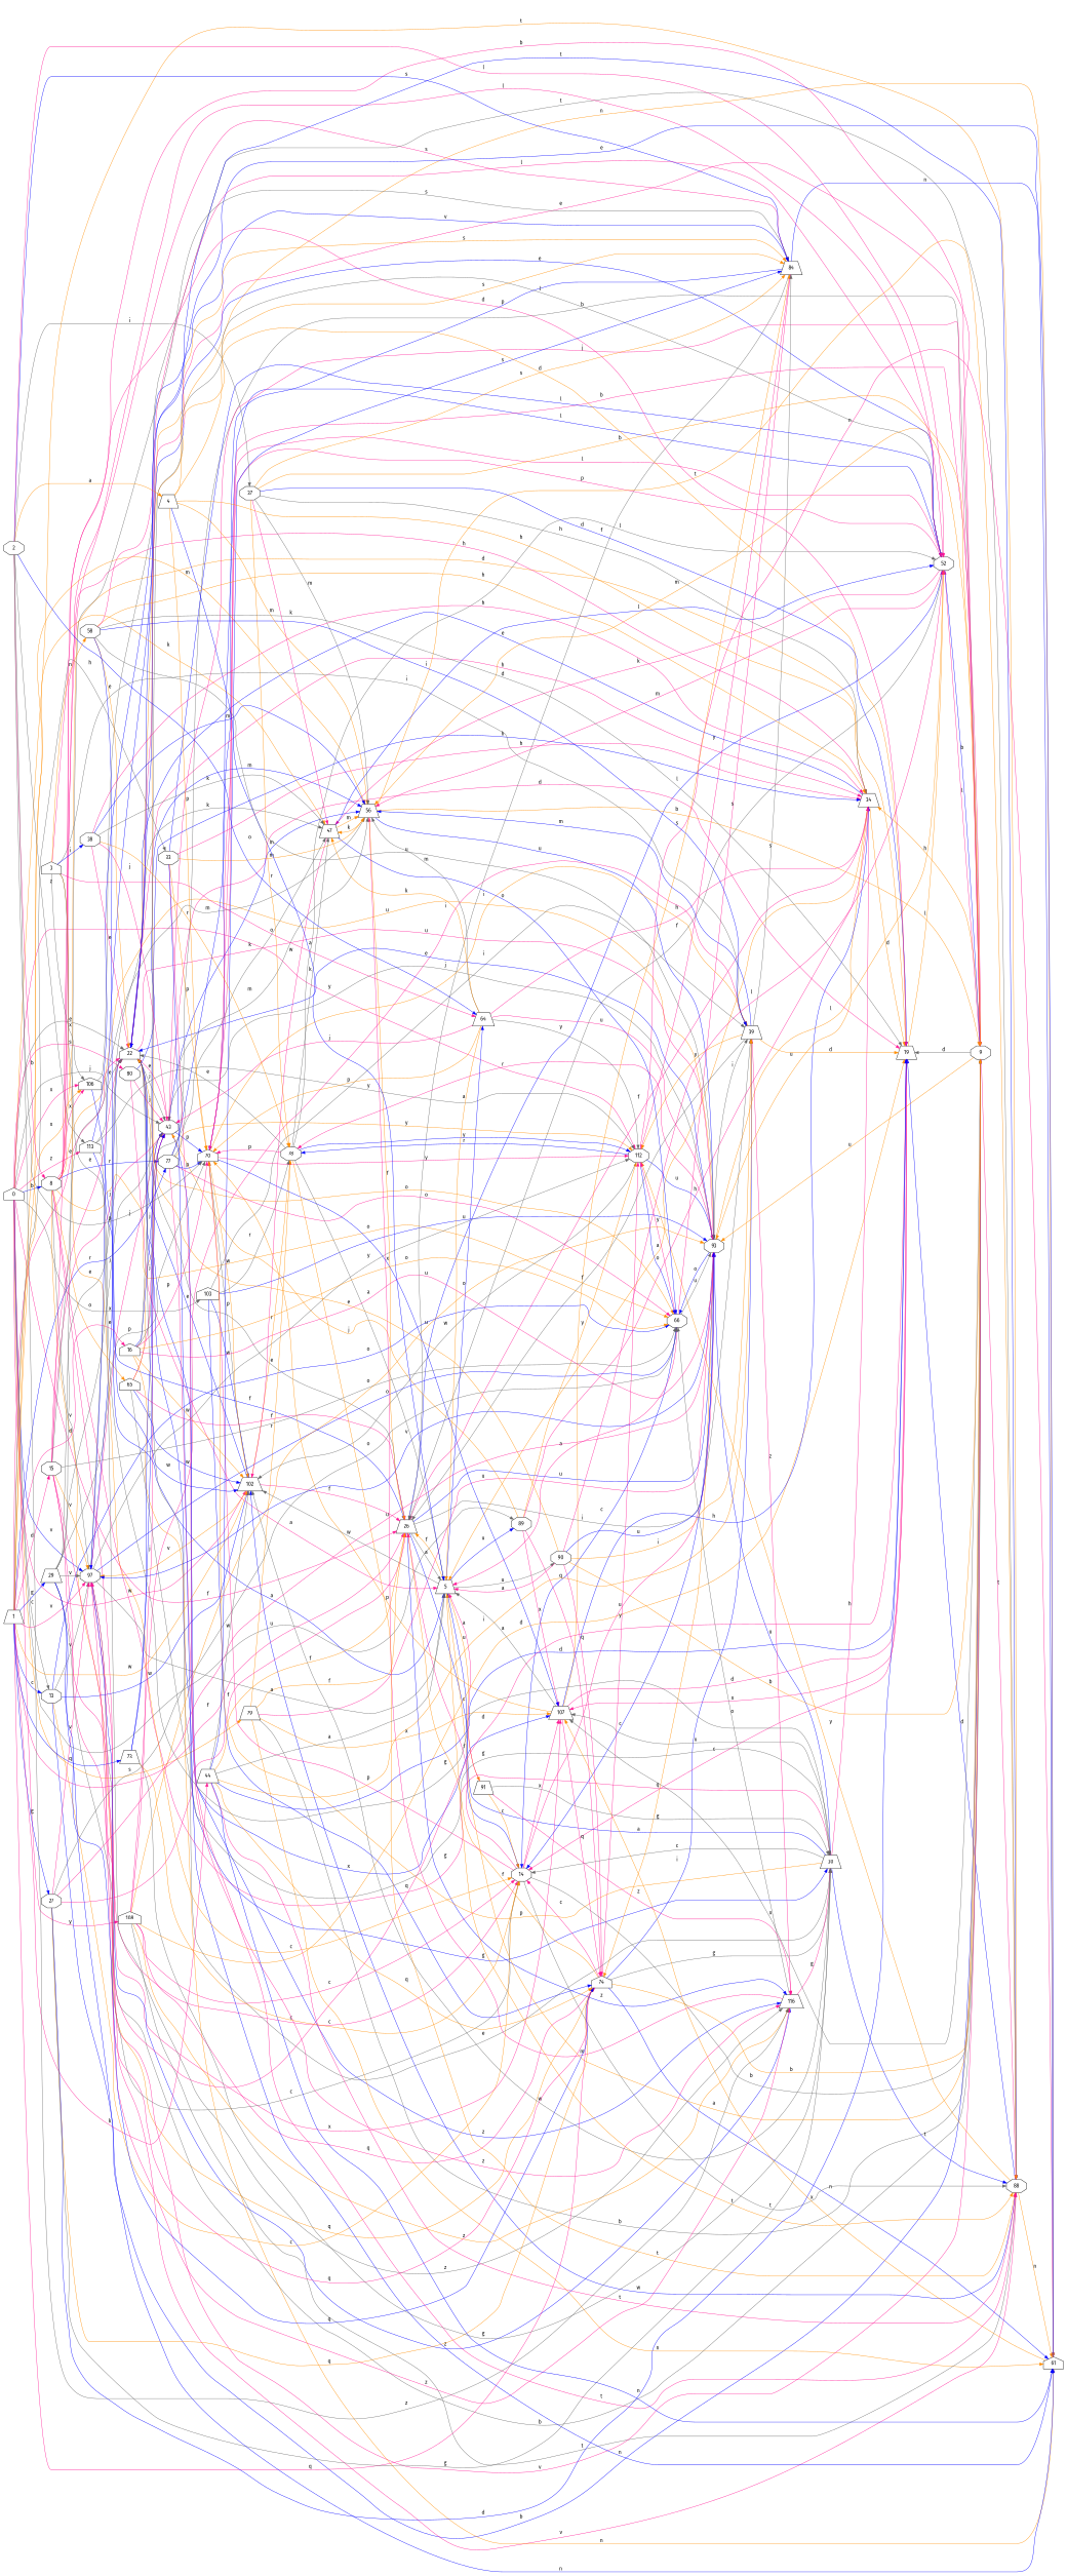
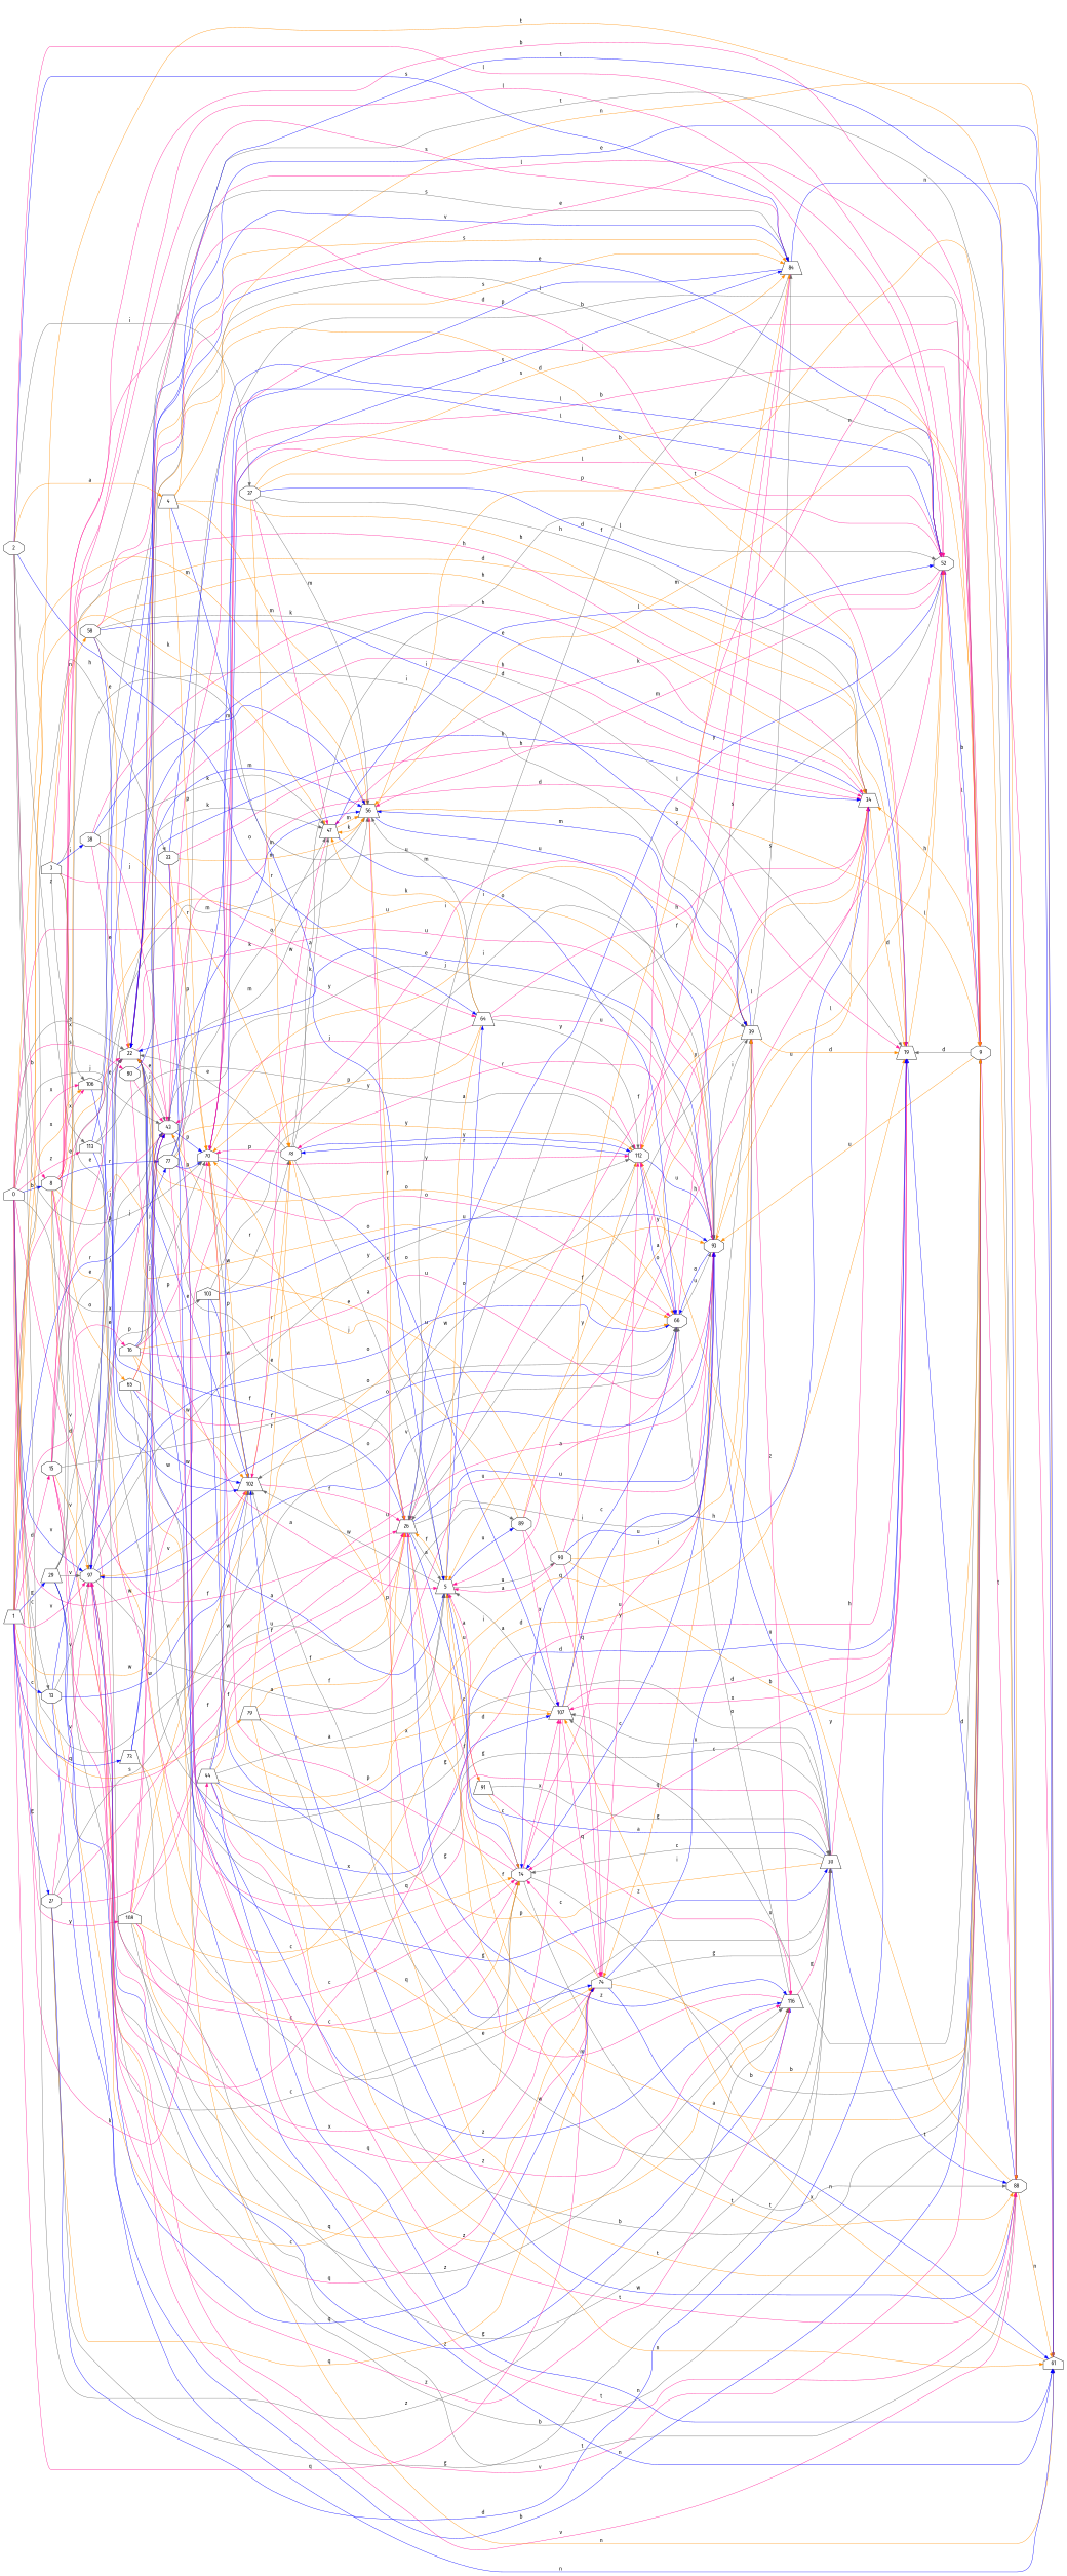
  strict digraph {
    fontname="Fira Sans"
    rankdir=LR
    node [fontname="Fira Sans" shape=octagon]
    edge [color=deeppink fontname="Fira Sans"]
    0 [shape=house]
    8
    13
    22 [shape=house]
    26 [shape=trapezium]
    43
    79 [shape=trapezium]
    80
    88
    89
    97
    102 [shape=trapezium]
    103 [shape=house]
    106 [shape=house]
    108 [shape=house]
    112
    113 [shape=house]
    74 [shape=house]
    77
    84 [shape=trapezium]
    14
    19 [shape=trapezium]
    30 [shape=trapezium]
    34 [shape=trapezium]
    9
    65 [shape=house]
    66
    93
    107 [shape=trapezium]
    52
    116 [shape=trapezium]
    39 [shape=trapezium]
    5 [shape=trapezium]
    56 [shape=trapezium]
    70 [shape=house]
    61 [shape=house]
    78
    47 [shape=trapezium]
    1 [shape=trapezium]
    15
    16 [shape=house]
    27
    29 [shape=trapezium]
    33
    44 [shape=trapezium]
    73 [shape=trapezium]
    2
    4 [shape=trapezium]
    37
    64 [shape=trapezium]
    3 [shape=house]
    38
    58
    90
    91 [shape=trapezium]
    0 -> 8 [color=blue label=b]
    0 -> 13 [color=gray40 label=c]
    0 -> 22 [color=gray40 label=e]
    0 -> 26 [label=f]
    0 -> 43 [color=gray40 label=j]
    0 -> 79 [color=darkorange label=s]
    0 -> 80 [label=s]
    0 -> 88 [color=darkorange label=t]
    0 -> 89 [color=gray40 label=u]
    0 -> 97 [color=blue label=v]
    0 -> 102 [label=w]
    0 -> 103 [color=gray40 label=x]
    0 -> 106 [label=x]
    0 -> 108 [label=y]
    0 -> 112 [label=y]
    0 -> 113 [label=z]
    8 -> 97 [color=gray40 label=v]
    8 -> 106 [label=x]
    8 -> 74 [color=darkorange label=q]
    8 -> 77 [color=blue label=r]
    8 -> 84 [label=s]
    8 -> 14 [label=c]
    8 -> 19 [color=darkorange label=d]
    8 -> 30 [label=g]
    8 -> 34 [label=h]
    8 -> 9 [label=b]
    8 -> 65 [color=darkorange label=o]
    8 -> 66 [color=darkorange label=o]
    8 -> 93 [color=darkorange label=u]
    13 -> 97 [color=gray40 label=v]
    13 -> 102 [color=blue label=w]
    13 -> 14 [color=darkorange label=c]
    13 -> 9 [color=blue label=b]
    13 -> 66 [color=blue label=o]
    22 -> 43 [color=gray40 label=j]
    22 -> 84 [color=darkorange label=s]
    22 -> 30 [color=blue label=g]
    22 -> 34 [label=h]
    22 -> 66 [color=darkorange label=o]
    22 -> 93 [label=u]
    22 -> 107 [color=blue label=x]
    26 -> 22 [color=gray40 label=e]
    26 -> 14 [color=blue label=c]
    26 -> 93 [color=blue label=u]
    26 -> 52 [color=blue label=l]
    26 -> 116 [color=blue label=z]
    26 -> 39 [color=gray40 label=i]
    26 -> 5 [color=gray40 label=a]
    43 -> 22 [label=e]
    43 -> 19 [label=d]
    43 -> 116 [color=blue label=z]
    43 -> 56 [color=blue label=m]
    43 -> 70 [color=blue label=p]
    79 -> 26 [color=darkorange label=f]
    79 -> 9 [color=gray40 label=b]
    79 -> 93 [label=u]
    79 -> 107 [color=darkorange label=x]
    79 -> 61 [color=darkorange label=n]
    79 -> 78 [color=darkorange label=r]
    80 -> 43 [label=j]
    80 -> 5 [label=a]
    80 -> 56 [color=blue label=m]
    88 -> 97 [label=v]
    88 -> 102 [color=blue label=w]
    88 -> 112 [color=darkorange label=y]
    88 -> 19 [color=blue label=d]
    88 -> 61 [color=darkorange label=n]
    89 -> 43 [color=darkorange label=j]
    89 -> 112 [color=darkorange label=y]
    89 -> 74 [label=q]
    89 -> 34 [label=h]
    89 -> 107 [label=x]
    97 -> 22 [color=blue label=e]
    97 -> 43 [label=j]
    97 -> 112 [color=gray40 label=y]
    97 -> 9 [color=gray40 label=b]
    97 -> 66 [color=blue label=o]
    97 -> 107 [label=x]
    97 -> 116 [color=blue label=z]
    97 -> 5 [color=gray40 label=a]
    97 -> 47 [color=gray40 label=k]
    102 -> 22 [color=blue label=e]
    102 -> 26 [label=f]
    102 -> 97 [color=darkorange label=v]
    102 -> 70 [color=gray40 label=p]
    102 -> 78 [color=darkorange label=r]
    103 -> 102 [color=blue label=w]
    103 -> 74 [color=blue label=q]
    103 -> 93 [color=blue label=u]
    103 -> 39 [color=gray40 label=i]
    103 -> 78 [color=gray40 label=r]
    106 -> 26 [color=blue label=f]
    106 -> 88 [color=gray40 label=t]
+   108 -> 26 [label=f]
    108 -> 43 [label=j]
    108 -> 88 [color=gray40 label=t]
    108 -> 74 [label=q]
    108 -> 14 [label=c]
    108 -> 19 [color=darkorange label=d]
    108 -> 93 [color=darkorange label=u]
    108 -> 116 [color=darkorange label=z]
    108 -> 39 [label=i]
    112 -> 102 [color=gray40 label=w]
    112 -> 66 [color=blue label=o]
    112 -> 93 [color=blue label=u]
    112 -> 61 [label=n]
    112 -> 78 [color=blue label=r]
    113 -> 22 [color=gray40 label=e]
    113 -> 88 [color=blue label=t]
    113 -> 112 [color=gray40 label=y]
    113 -> 116 [color=gray40 label=z]
    113 -> 5 [color=blue label=a]
    74 -> 26 [color=darkorange label=f]
    74 -> 112 [label=y]
    74 -> 14 [label=c]
    74 -> 30 [color=gray40 label=g]
    74 -> 9 [color=darkorange label=b]
    74 -> 39 [color=blue label=i]
    74 -> 61 [color=blue label=n]
    77 -> 112 [color=darkorange label=y]
    77 -> 9 [color=gray40 label=b]
    77 -> 66 [label=o]
    77 -> 52 [color=blue label=l]
    77 -> 116 [label=z]
    77 -> 70 [color=blue label=p]
    77 -> 47 [color=gray40 label=k]
    84 -> 26 [color=gray40 label=f]
    84 -> 97 [color=blue label=v]
    84 -> 112 [label=y]
    84 -> 70 [color=blue label=p]
    84 -> 61 [color=blue label=n]
    14 -> 26 [label=f]
    14 -> 88 [color=gray40 label=t]
    14 -> 9 [color=gray40 label=b]
    14 -> 93 [label=u]
    14 -> 107 [label=x]
    14 -> 70 [label=p]
    19 -> 14 [label=c]
    19 -> 107 [label=x]
    19 -> 52 [color=darkorange label=l]
    30 -> 22 [color=gray40 label=e]
    30 -> 88 [color=blue label=t]
    30 -> 102 [color=gray40 label=w]
    30 -> 14 [color=gray40 label=c]
    30 -> 34 [label=h]
    30 -> 93 [color=blue label=u]
    30 -> 107 [color=gray40 label=x]
    30 -> 5 [color=blue label=a]
    30 -> 70 [color=darkorange label=p]
    34 -> 22 [color=blue label=e]
    34 -> 26 [label=f]
    34 -> 19 [color=darkorange label=d]
    34 -> 93 [color=darkorange label=u]
    34 -> 5 [color=darkorange label=a]
    9 -> 22 [label=e]
    9 -> 43 [label=j]
    9 -> 88 [label=t]
    9 -> 97 [label=v]
    9 -> 19 [color=gray40 label=d]
    9 -> 34 [color=darkorange label=h]
    9 -> 93 [color=darkorange label=u]
    9 -> 107 [color=gray40 label=x]
    9 -> 52 [label=l]
    9 -> 5 [color=darkorange label=a]
    9 -> 56 [color=darkorange label=m]
    65 -> 26 [label=f]
    65 -> 43 [label=j]
    65 -> 102 [color=blue label=w]
    65 -> 30 [color=gray40 label=g]
    65 -> 61 [color=darkorange label=n]
    66 -> 112 [label=y]
    66 -> 84 [label=s]
    66 -> 14 [color=blue label=c]
    66 -> 93 [color=gray40 label=u]
    66 -> 5 [label=a]
    93 -> 22 [color=blue label=e]
    93 -> 43 [color=gray40 label=j]
    93 -> 97 [color=blue label=v]
    93 -> 74 [color=darkorange label=q]
    93 -> 14 [color=blue label=c]
    93 -> 66 [color=blue label=o]
    93 -> 52 [color=darkorange label=l]
    93 -> 39 [color=gray40 label=i]
    93 -> 78 [label=r]
    107 -> 74 [label=q]
    107 -> 84 [color=darkorange label=s]
    107 -> 19 [label=d]
    107 -> 34 [color=blue label=h]
    107 -> 5 [color=gray40 label=a]
    107 -> 70 [color=darkorange label=p]
    52 -> 22 [color=blue label=e]
    52 -> 26 [color=gray40 label=f]
    52 -> 9 [color=blue label=b]
    52 -> 56 [label=m]
    52 -> 70 [label=p]
    52 -> 47 [label=k]
    116 -> 30 [label=g]
    116 -> 66 [color=gray40 label=o]
    116 -> 56 [label=m]
    39 -> 26 [color=gray40 label=f]
    39 -> 112 [color=darkorange label=y]
    39 -> 84 [color=gray40 label=s]
    39 -> 19 [color=darkorange label=d]
    39 -> 116 [label=z]
    39 -> 56 [color=blue label=m]
    5 -> 26 [color=darkorange label=f]
    5 -> 88 [color=darkorange label=t]
    5 -> 89 [color=blue label=u]
    5 -> 102 [color=gray40 label=w]
    5 -> 64 [color=blue label=o]
    5 -> 90 [color=gray40 label=u]
    5 -> 91 [color=darkorange label=u]
    56 -> 26 [color=darkorange label=f]
    56 -> 88 [color=darkorange label=t]
    56 -> 9 [color=darkorange label=b]
    56 -> 93 [color=blue label=u]
    56 -> 47 [color=darkorange label=k]
    70 -> 102 [color=darkorange label=w]
    70 -> 112 [label=y]
    70 -> 9 [label=b]
    70 -> 107 [color=blue label=x]
    70 -> 52 [label=l]
    70 -> 39 [color=darkorange label=i]
    61 -> 22 [color=blue label=e]
    61 -> 107 [color=darkorange label=x]
    78 -> 22 [color=gray40 label=e]
    78 -> 88 [color=darkorange label=t]
    78 -> 112 [color=blue label=y]
    78 -> 52 [color=gray40 label=l]
    78 -> 5 [color=gray40 label=a]
    78 -> 70 [label=p]
    78 -> 47 [color=gray40 label=k]
    47 -> 102 [label=w]
    47 -> 66 [color=blue label=o]
    47 -> 52 [color=blue label=l]
    47 -> 56 [color=darkorange label=m]
    1 -> 13 [color=blue label=c]
    1 -> 22 [label=e]
    1 -> 26 [label=f]
    1 -> 97 [label=v]
    1 -> 102 [color=darkorange label=w]
    1 -> 106 [color=darkorange label=x]
    1 -> 74 [label=q]
    1 -> 77 [color=blue label=r]
    1 -> 56 [color=darkorange label=m]
    1 -> 47 [color=darkorange label=k]
    1 -> 15 [label=d]
    1 -> 16 [label=d]
    1 -> 27 [color=blue label=g]
    1 -> 29 [color=blue label=g]
    1 -> 33 [color=gray40 label=h]
    1 -> 44 [label=k]
    1 -> 73 [color=blue label=q]
    15 -> 22 [label=e]
    15 -> 43 [label=j]
    15 -> 97 [color=darkorange label=v]
    15 -> 74 [label=q]
    15 -> 19 [label=d]
    15 -> 66 [color=gray40 label=o]
    15 -> 52 [label=l]
    15 -> 116 [label=z]
    15 -> 56 [color=gray40 label=m]
    16 -> 43 [color=blue label=j]
    16 -> 102 [color=darkorange label=w]
    16 -> 66 [color=darkorange label=o]
    16 -> 93 [label=u]
    16 -> 52 [color=gray40 label=l]
    16 -> 56 [color=gray40 label=m]
    16 -> 70 [label=p]
    16 -> 61 [color=darkorange label=n]
    27 -> 26 [label=f]
    27 -> 97 [label=v]
    27 -> 74 [color=darkorange label=q]
    27 -> 19 [color=blue label=d]
    27 -> 30 [color=gray40 label=g]
    27 -> 66 [color=gray40 label=o]
    27 -> 93 [label=u]
    29 -> 22 [color=gray40 label=e]
    29 -> 43 [color=gray40 label=j]
    29 -> 97 [color=gray40 label=v]
    29 -> 74 [color=blue label=q]
    29 -> 84 [color=gray40 label=s]
    29 -> 14 [color=gray40 label=c]
    29 -> 70 [color=gray40 label=p]
    29 -> 61 [color=blue label=n]
    33 -> 88 [label=t]
    33 -> 34 [label=h]
    33 -> 52 [color=blue label=l]
    33 -> 56 [color=darkorange label=m]
    33 -> 70 [color=darkorange label=p]
    33 -> 61 [color=blue label=n]
    44 -> 26 [color=darkorange label=f]
    44 -> 88 [label=t]
    44 -> 102 [color=gray40 label=w]
    44 -> 74 [color=darkorange label=q]
    44 -> 84 [color=blue label=s]
    44 -> 19 [color=blue label=d]
    44 -> 39 [color=darkorange label=i]
    44 -> 5 [color=gray40 label=a]
    44 -> 61 [color=blue label=n]
    73 -> 43 [color=blue label=j]
    73 -> 14 [color=darkorange label=c]
    73 -> 30 [color=gray40 label=g]
    73 -> 34 [color=blue label=h]
    2 -> 8 [label=b]
    2 -> 113 [color=gray40 label=z]
    2 -> 84 [color=blue label=s]
    2 -> 52 [label=l]
    2 -> 116 [color=gray40 label=z]
    2 -> 70 [color=gray40 label=p]
    2 -> 4 [color=darkorange label=a]
    2 -> 37 [color=gray40 label=i]
    2 -> 64 [color=blue label=o]
    4 -> 84 [color=darkorange label=s]
    4 -> 19 [color=darkorange label=d]
    4 -> 34 [color=darkorange label=h]
    4 -> 5 [color=blue label=a]
    4 -> 56 [color=darkorange label=m]
    4 -> 70 [color=darkorange label=p]
    37 -> 84 [color=darkorange label=s]
    37 -> 19 [color=blue label=d]
    37 -> 34 [color=gray40 label=h]
    37 -> 9 [color=darkorange label=b]
    37 -> 56 [color=gray40 label=m]
    37 -> 78 [color=darkorange label=r]
    37 -> 47 [label=k]
    64 -> 43 [label=j]
    64 -> 112 [color=gray40 label=y]
    64 -> 34 [label=h]
    64 -> 93 [label=u]
    64 -> 5 [color=darkorange label=a]
    64 -> 56 [color=gray40 label=m]
    64 -> 70 [color=darkorange label=p]
    64 -> 47 [color=darkorange label=k]
    3 -> 106 [color=gray40 label=x]
    3 -> 14 [color=darkorange label=c]
    3 -> 19 [label=d]
    3 -> 30 [color=gray40 label=g]
    3 -> 39 [color=gray40 label=i]
    3 -> 64 [label=o]
    3 -> 38 [color=blue label=i]
    3 -> 58 [color=darkorange label=n]
    38 -> 22 [label=e]
    38 -> 43 [label=j]
    38 -> 34 [label=h]
    38 -> 56 [color=blue label=m]
    38 -> 78 [color=darkorange label=r]
    38 -> 47 [color=gray40 label=k]
    58 -> 22 [color=darkorange label=e]
    58 -> 102 [color=blue label=w]
    58 -> 19 [color=gray40 label=d]
    58 -> 34 [color=darkorange label=h]
    58 -> 93 [color=gray40 label=u]
    58 -> 52 [label=l]
    58 -> 39 [color=blue label=i]
    90 -> 22 [color=darkorange label=e]
    90 -> 74 [label=q]
    90 -> 9 [color=darkorange label=b]
    90 -> 93 [color=blue label=u]
    90 -> 52 [label=l]
    90 -> 39 [color=darkorange label=i]
    90 -> 5 [label=a]
    91 -> 14 [color=darkorange label=c]
    91 -> 30 [color=gray40 label=g]
    91 -> 116 [label=z]
    91 -> 5 [label=a]
  }
